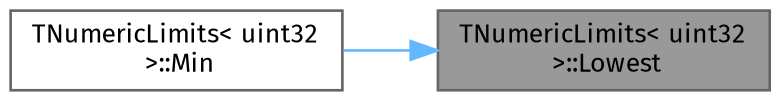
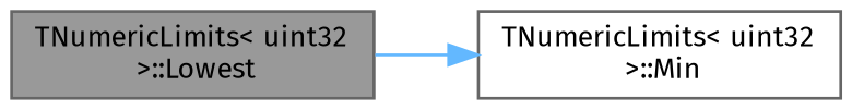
  digraph {
    rankdir=LR
    fontname="Fira Sans"
    node [fontname="Fira Sans" fontsize=10 shape=box style=filled]
    n1 [color=gray40 fillcolor=grey60 fontcolor=black height=0.2 label="TNumericLimits\< uint32\l \>::Lowest" width=0.4]
    n2 [color=grey40 fillcolor=white height=0.2 label="TNumericLimits\< uint32\l \>::Min" width=0.4]
-   n2 -> n1 [color=steelblue1 fontname="Fira Sans" fontsize=10 labelfontname=Helvetica labelfontsize=10 style=solid]
+   n1 -> n2 [color=steelblue1 fontname="Fira Sans" fontsize=10 labelfontname=Helvetica labelfontsize=10 style=solid]
  }
